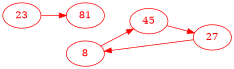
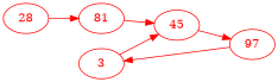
  digraph {
    rankdir=LR
    node [color=red fontcolor=red]
    edge [color=red]
-   3 [label=8]
+   3
    45
    n3 [label=81]
-   23
-   27
+   23 [label=28]
+   27 [label=97]
    3 -> 45
    45 -> 27
+   n3 -> 45
    23 -> n3
    27 -> 3
  }
